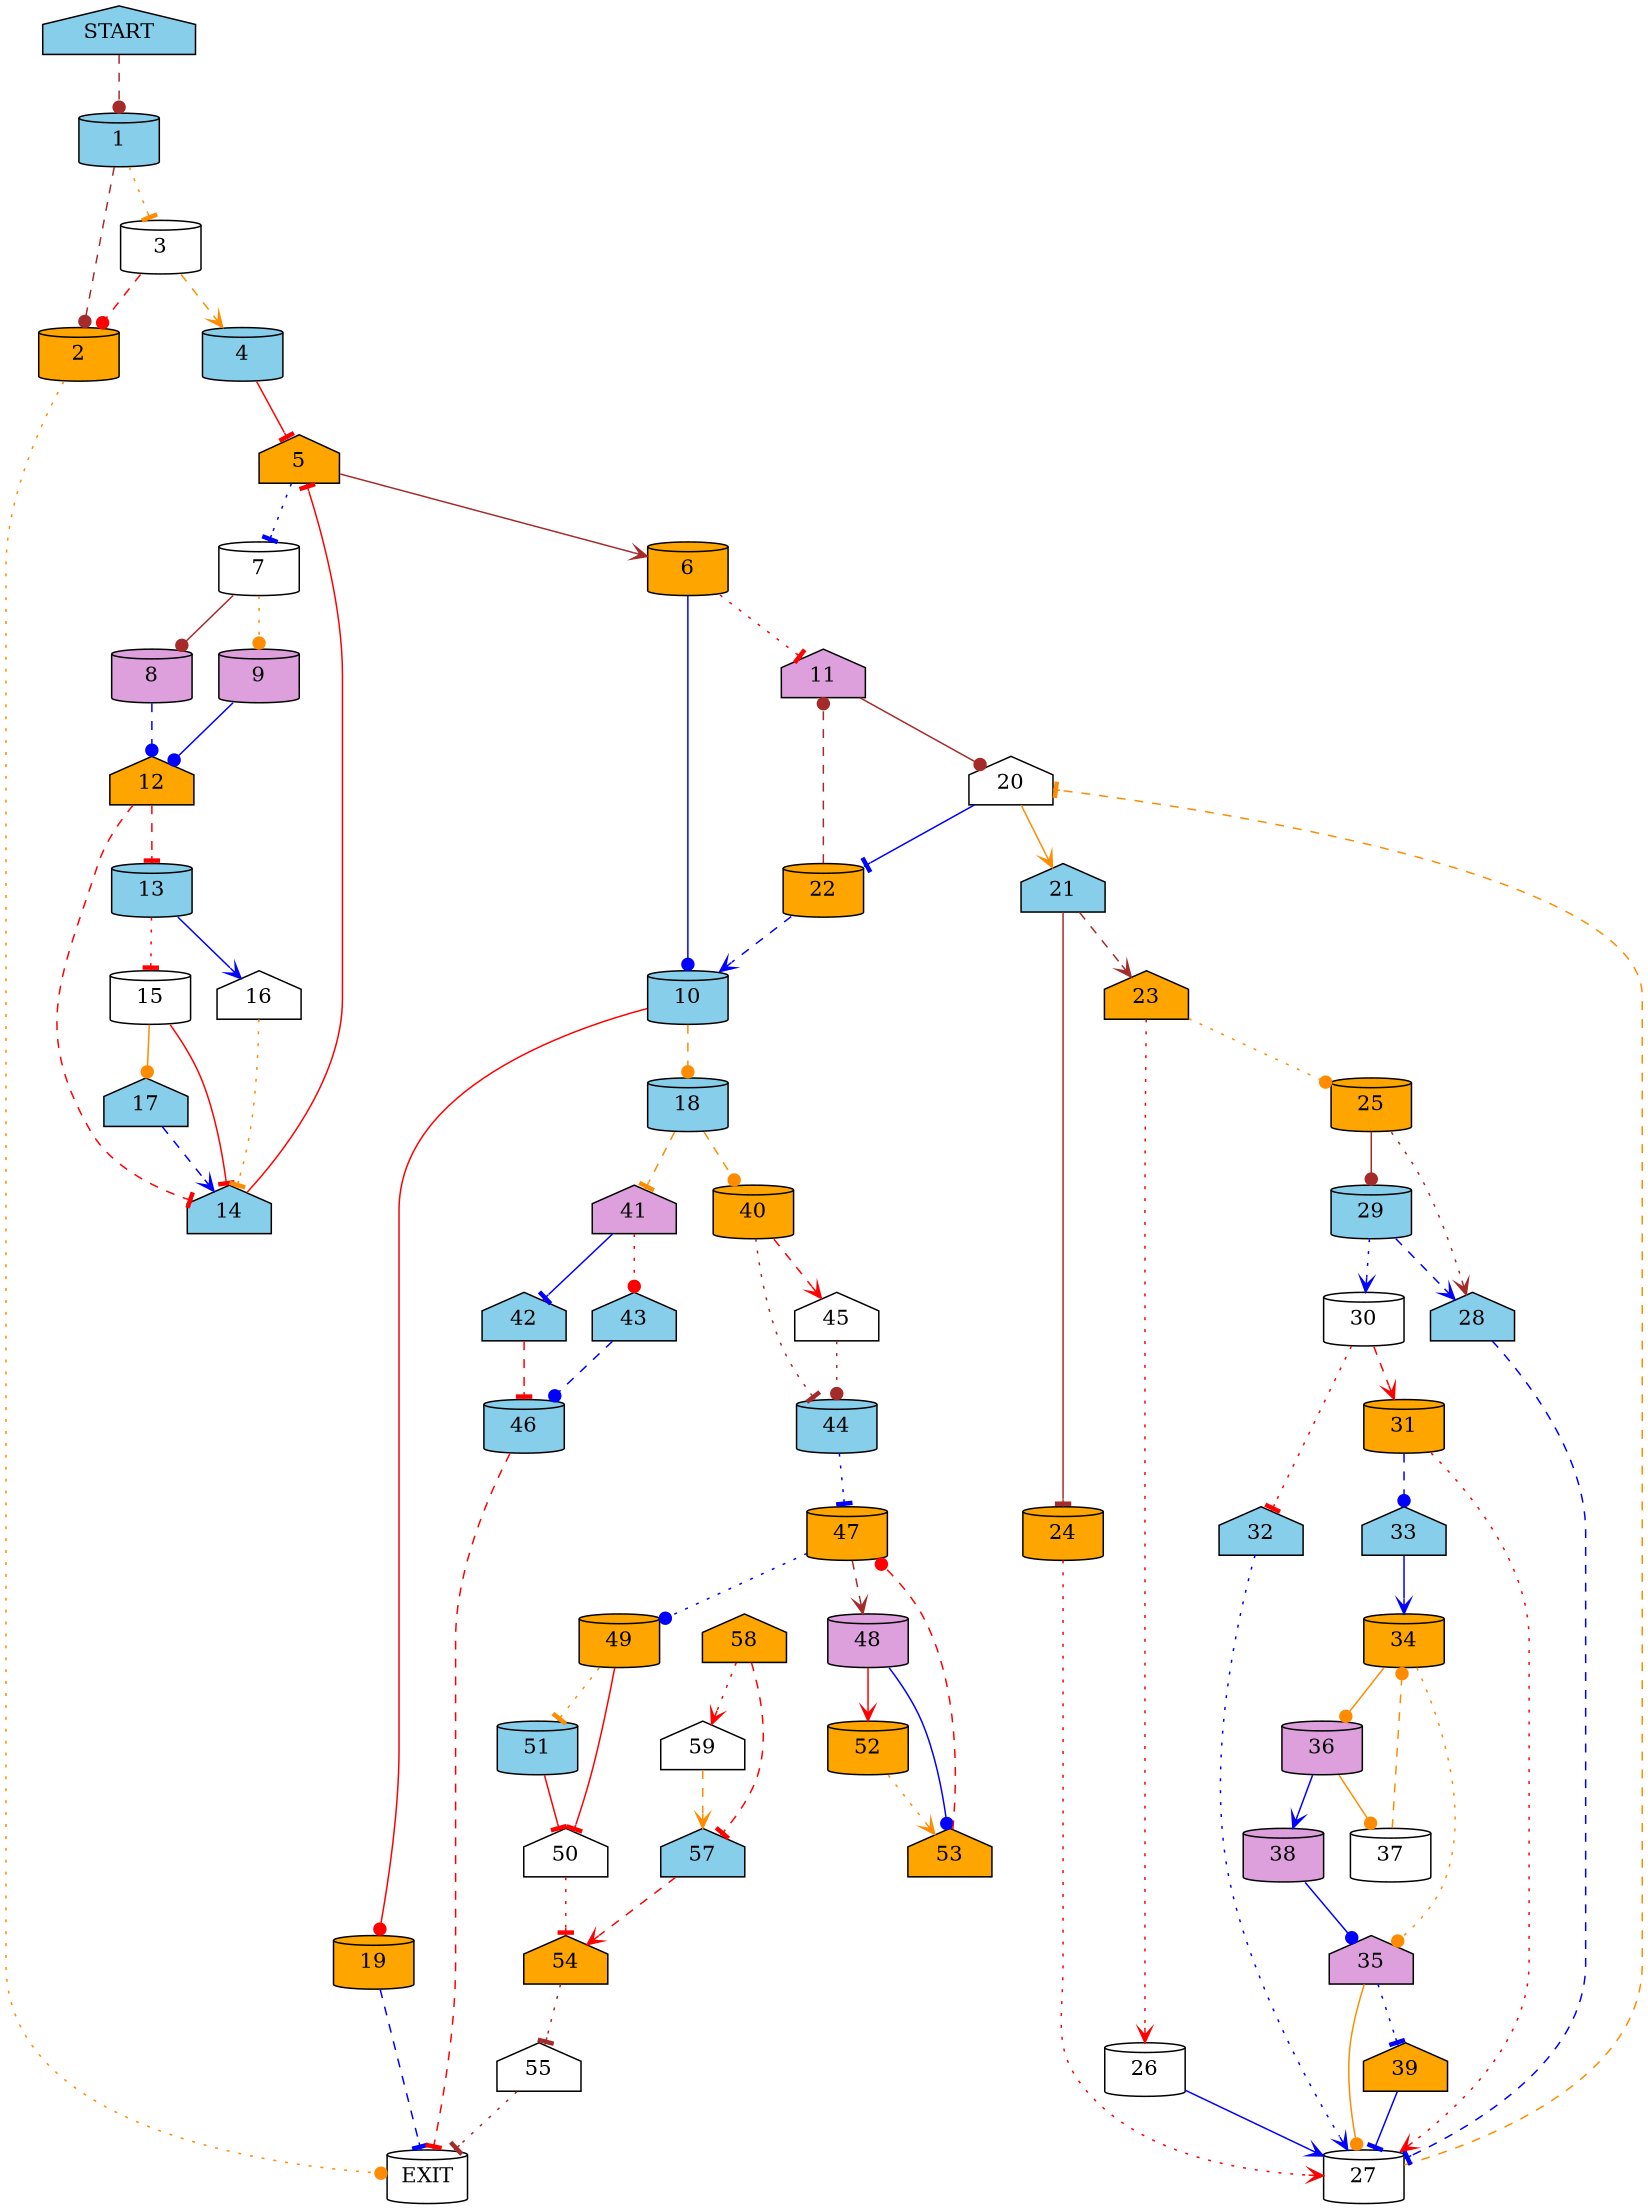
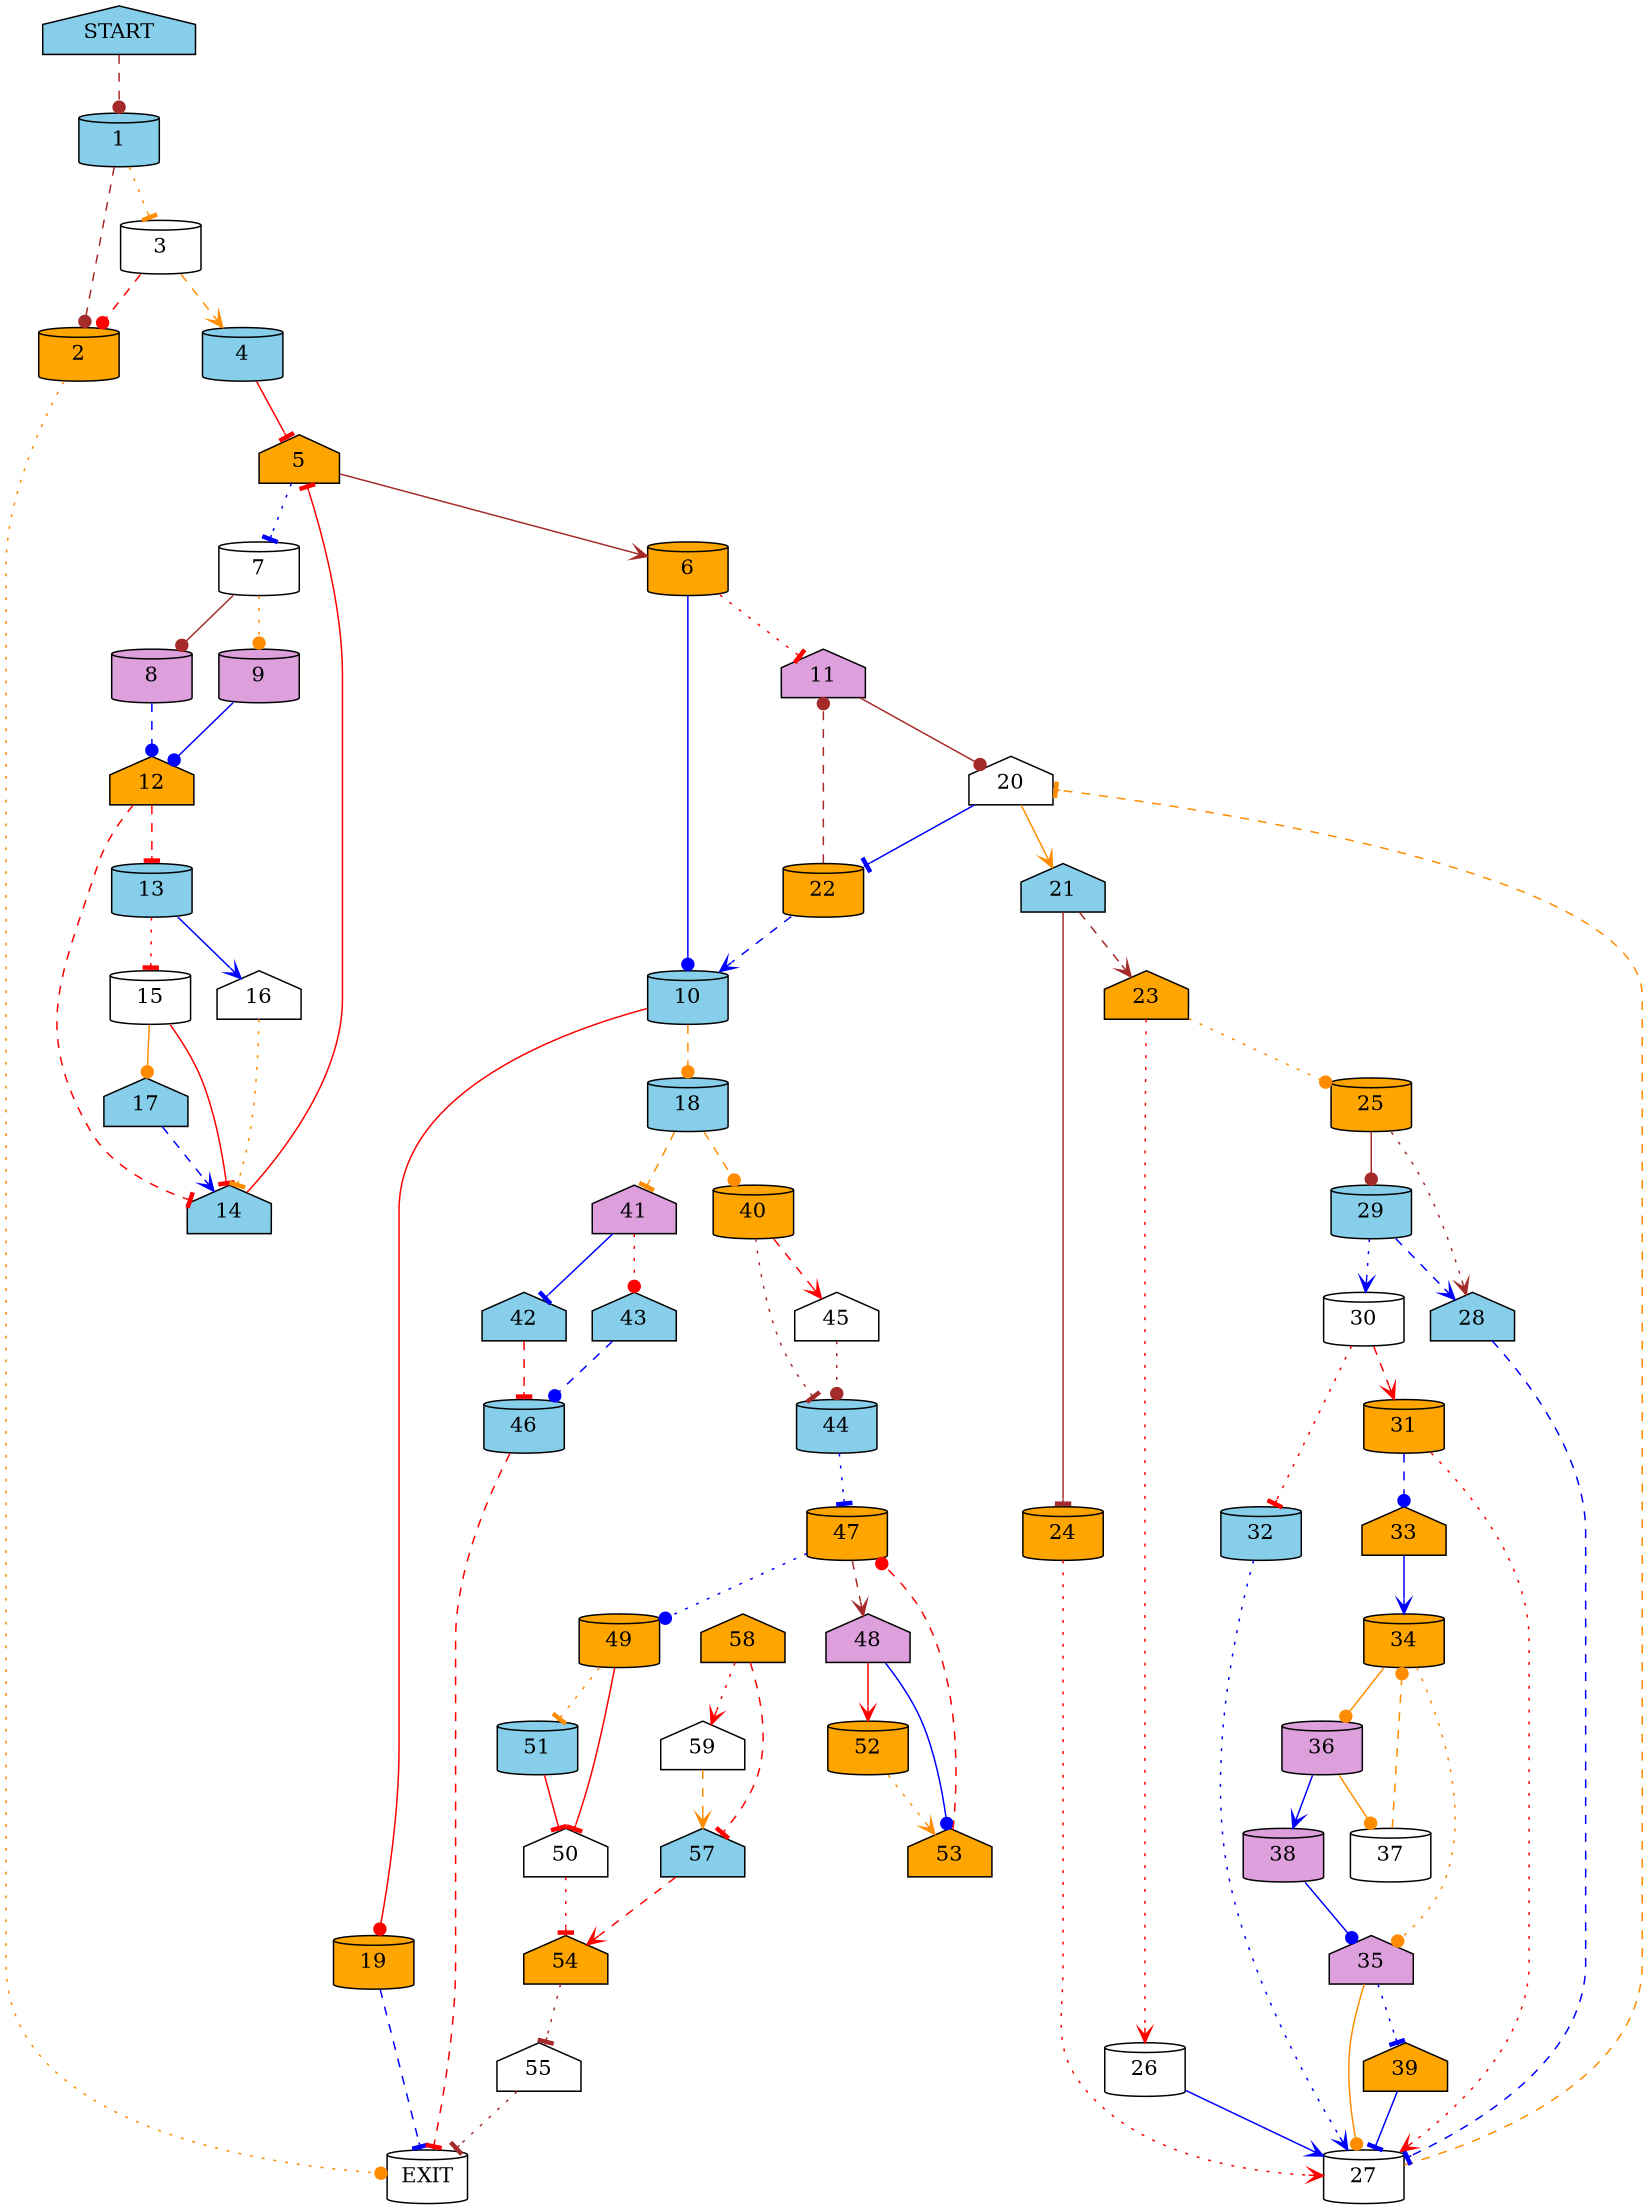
  digraph {
    node [fillcolor=skyblue shape=cylinder style=filled]
    edge [arrowhead=tee color=red style=dashed]
    n1 [label=START shape=house]
    1
    2 [fillcolor=orange]
    3 [fillcolor=white]
    n5 [fillcolor=white label=EXIT]
    4
    5 [fillcolor=orange shape=house]
    6 [fillcolor=orange]
    7 [fillcolor=white]
    10
    11 [fillcolor=plum shape=house]
    8 [fillcolor=plum]
    9 [fillcolor=plum]
    18
    19 [fillcolor=orange]
    20 [fillcolor=white shape=house]
    12 [fillcolor=orange shape=house]
    13
    14 [shape=house]
    40 [fillcolor=orange]
    41 [fillcolor=plum shape=house]
    21 [shape=house]
    22 [fillcolor=orange]
    15 [fillcolor=white]
    16 [fillcolor=white shape=house]
    17 [shape=house]
    44
    45 [fillcolor=white shape=house]
    42 [shape=house]
    43 [shape=house]
    23 [fillcolor=orange shape=house]
    24 [fillcolor=orange]
    25 [fillcolor=orange]
    26 [fillcolor=white]
    27 [fillcolor=white]
    28 [shape=house]
    29
    30 [fillcolor=white]
    31 [fillcolor=orange]
-   32 [shape=house]
-   33 [shape=house]
+   32
+   33 [fillcolor=orange shape=house]
    34 [fillcolor=orange]
    35 [fillcolor=plum shape=house]
    36 [fillcolor=plum]
    39 [fillcolor=orange shape=house]
    37 [fillcolor=white]
    38 [fillcolor=plum]
    47 [fillcolor=orange]
    46
-   48 [fillcolor=plum]
+   48 [fillcolor=plum shape=house]
    49 [fillcolor=orange]
    52 [fillcolor=orange]
    53 [fillcolor=orange shape=house]
    50 [fillcolor=white shape=house]
    51
    54 [fillcolor=orange shape=house]
    55 [fillcolor=white shape=house]
    57 [shape=house]
    58 [fillcolor=orange shape=house]
    59 [fillcolor=white shape=house]
    n1 -> 1 [arrowhead=dot color=brown]
    1 -> 2 [arrowhead=dot color=brown]
    1 -> 3 [color=darkorange style=dotted]
    2 -> n5 [arrowhead=dot color=darkorange style=dotted]
    3 -> 2 [arrowhead=dot]
    3 -> 4 [arrowhead=vee color=darkorange]
    4 -> 5 [style=solid]
    5 -> 6 [arrowhead=vee color=brown style=solid]
    5 -> 7 [color=blue style=dotted]
    6 -> 10 [arrowhead=dot color=blue style=solid]
    6 -> 11 [style=dotted]
    7 -> 8 [arrowhead=dot color=brown style=solid]
    7 -> 9 [arrowhead=dot color=darkorange style=dotted]
    10 -> 18 [arrowhead=dot color=darkorange]
    10 -> 19 [arrowhead=dot style=solid]
    11 -> 20 [arrowhead=dot color=brown style=solid]
    8 -> 12 [arrowhead=dot color=blue]
    9 -> 12 [arrowhead=dot color=blue style=solid]
    18 -> 40 [arrowhead=dot color=darkorange]
    18 -> 41 [color=darkorange]
    19 -> n5 [color=blue]
    20 -> 21 [arrowhead=vee color=darkorange style=solid]
    20 -> 22 [color=blue style=solid]
    12 -> 13
    12 -> 14
    13 -> 15 [style=dotted]
    13 -> 16 [arrowhead=vee color=blue style=solid]
    14 -> 5 [style=solid]
    40 -> 44 [color=brown style=dotted]
    40 -> 45 [arrowhead=vee]
    41 -> 42 [color=blue style=solid]
    41 -> 43 [arrowhead=dot style=dotted]
    21 -> 23 [arrowhead=vee color=brown]
    21 -> 24 [color=brown style=solid]
    22 -> 10 [arrowhead=vee color=blue]
    22 -> 11 [arrowhead=dot color=brown]
    15 -> 14 [style=solid]
    15 -> 17 [arrowhead=dot color=darkorange style=solid]
    16 -> 14 [color=darkorange style=dotted]
    17 -> 14 [arrowhead=vee color=blue]
    44 -> 47 [color=blue style=dotted]
    45 -> 44 [arrowhead=dot color=brown style=dotted]
    42 -> 46
    43 -> 46 [arrowhead=dot color=blue]
    23 -> 25 [arrowhead=dot color=darkorange style=dotted]
    23 -> 26 [arrowhead=vee style=dotted]
    24 -> 27 [arrowhead=vee style=dotted]
    25 -> 28 [arrowhead=vee color=brown style=dotted]
    25 -> 29 [arrowhead=dot color=brown style=solid]
    26 -> 27 [arrowhead=vee color=blue style=solid]
    27 -> 20 [color=darkorange]
    28 -> 27 [color=blue]
    29 -> 28 [arrowhead=vee color=blue]
    29 -> 30 [arrowhead=vee color=blue style=dotted]
    30 -> 31 [arrowhead=vee]
    30 -> 32 [style=dotted]
    31 -> 27 [arrowhead=vee style=dotted]
    31 -> 33 [arrowhead=dot color=blue]
    32 -> 27 [arrowhead=vee color=blue style=dotted]
    33 -> 34 [arrowhead=vee color=blue style=solid]
    34 -> 35 [arrowhead=dot color=darkorange style=dotted]
    34 -> 36 [arrowhead=dot color=darkorange style=solid]
    35 -> 27 [arrowhead=dot color=darkorange style=solid]
    35 -> 39 [color=blue style=dotted]
    36 -> 37 [arrowhead=dot color=darkorange style=solid]
    36 -> 38 [arrowhead=vee color=blue style=solid]
    39 -> 27 [color=blue style=solid]
    37 -> 34 [arrowhead=dot color=darkorange]
    38 -> 35 [arrowhead=dot color=blue style=solid]
    47 -> 48 [arrowhead=vee color=brown]
    47 -> 49 [arrowhead=dot color=blue style=dotted]
    46 -> n5
    48 -> 52 [arrowhead=vee style=solid]
    48 -> 53 [arrowhead=dot color=blue style=solid]
    49 -> 50 [style=solid]
    49 -> 51 [color=darkorange style=dotted]
    52 -> 53 [arrowhead=vee color=darkorange style=dotted]
    53 -> 47 [arrowhead=dot]
    50 -> 54 [style=dotted]
    51 -> 50 [style=solid]
    54 -> 55 [color=brown style=dotted]
    55 -> n5 [color=brown style=dotted]
    57 -> 54 [arrowhead=vee]
    58 -> 57
    58 -> 59 [arrowhead=vee style=dotted]
    59 -> 57 [arrowhead=vee color=darkorange]
  }
